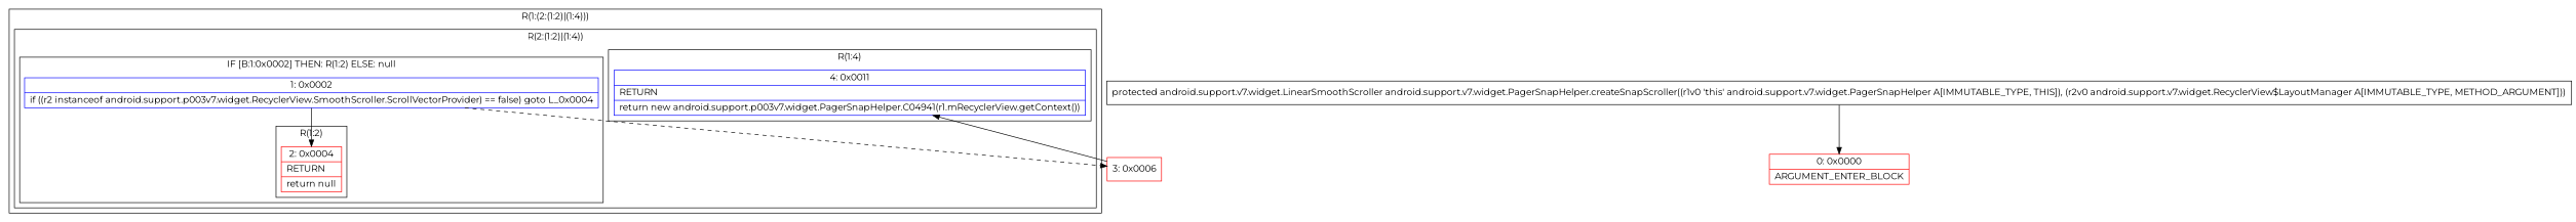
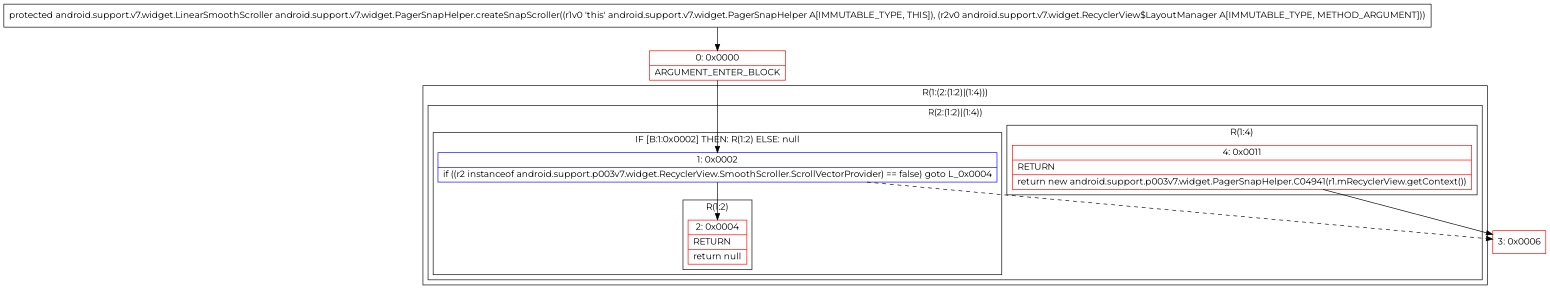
  digraph {
    fontname=Montserrat
    node [color=red fontname=Montserrat shape=record]
    edge [fontname=Montserrat]
    n1 [label="{2\:\ 0x0004|RETURN\l|return null\l}"]
    n2 [color=blue label="{1\:\ 0x0002|if ((r2 instanceof android.support.p003v7.widget.RecyclerView.SmoothScroller.ScrollVectorProvider) == false) goto L_0x0004\l}"]
-   n3 [color=blue label="{4\:\ 0x0011|RETURN\l|return new android.support.p003v7.widget.PagerSnapHelper.C04941(r1.mRecyclerView.getContext())\l}"]
+   n3 [label="{4\:\ 0x0011|RETURN\l|return new android.support.p003v7.widget.PagerSnapHelper.C04941(r1.mRecyclerView.getContext())\l}"]
    n4 [label="{3\:\ 0x0006}"]
    n5 [label="{0\:\ 0x0000|ARGUMENT_ENTER_BLOCK\l}"]
    n6 [label="{protected android.support.v7.widget.LinearSmoothScroller android.support.v7.widget.PagerSnapHelper.createSnapScroller((r1v0 'this' android.support.v7.widget.PagerSnapHelper A[IMMUTABLE_TYPE, THIS]), (r2v0 android.support.v7.widget.RecyclerView$LayoutManager A[IMMUTABLE_TYPE, METHOD_ARGUMENT])) }" color=""]
    subgraph cluster_1 {
      label="R(1:(2:(1:2)|(1:4)))"
      subgraph cluster_2 {
        label="R(2:(1:2)|(1:4))"
        subgraph cluster_3 {
          label="IF [B:1:0x0002] THEN: R(1:2) ELSE: null"
          n2
          subgraph cluster_4 {
            label="R(1:2)"
            n1
          }
        }
        subgraph cluster_5 {
          label="R(1:4)"
          n3
        }
      }
    }
    n2 -> n1
    n2 -> n4 [style=dashed]
-   n4 -> n3
+   n3 -> n4
+   n5 -> n2
    n6 -> n5
  }
